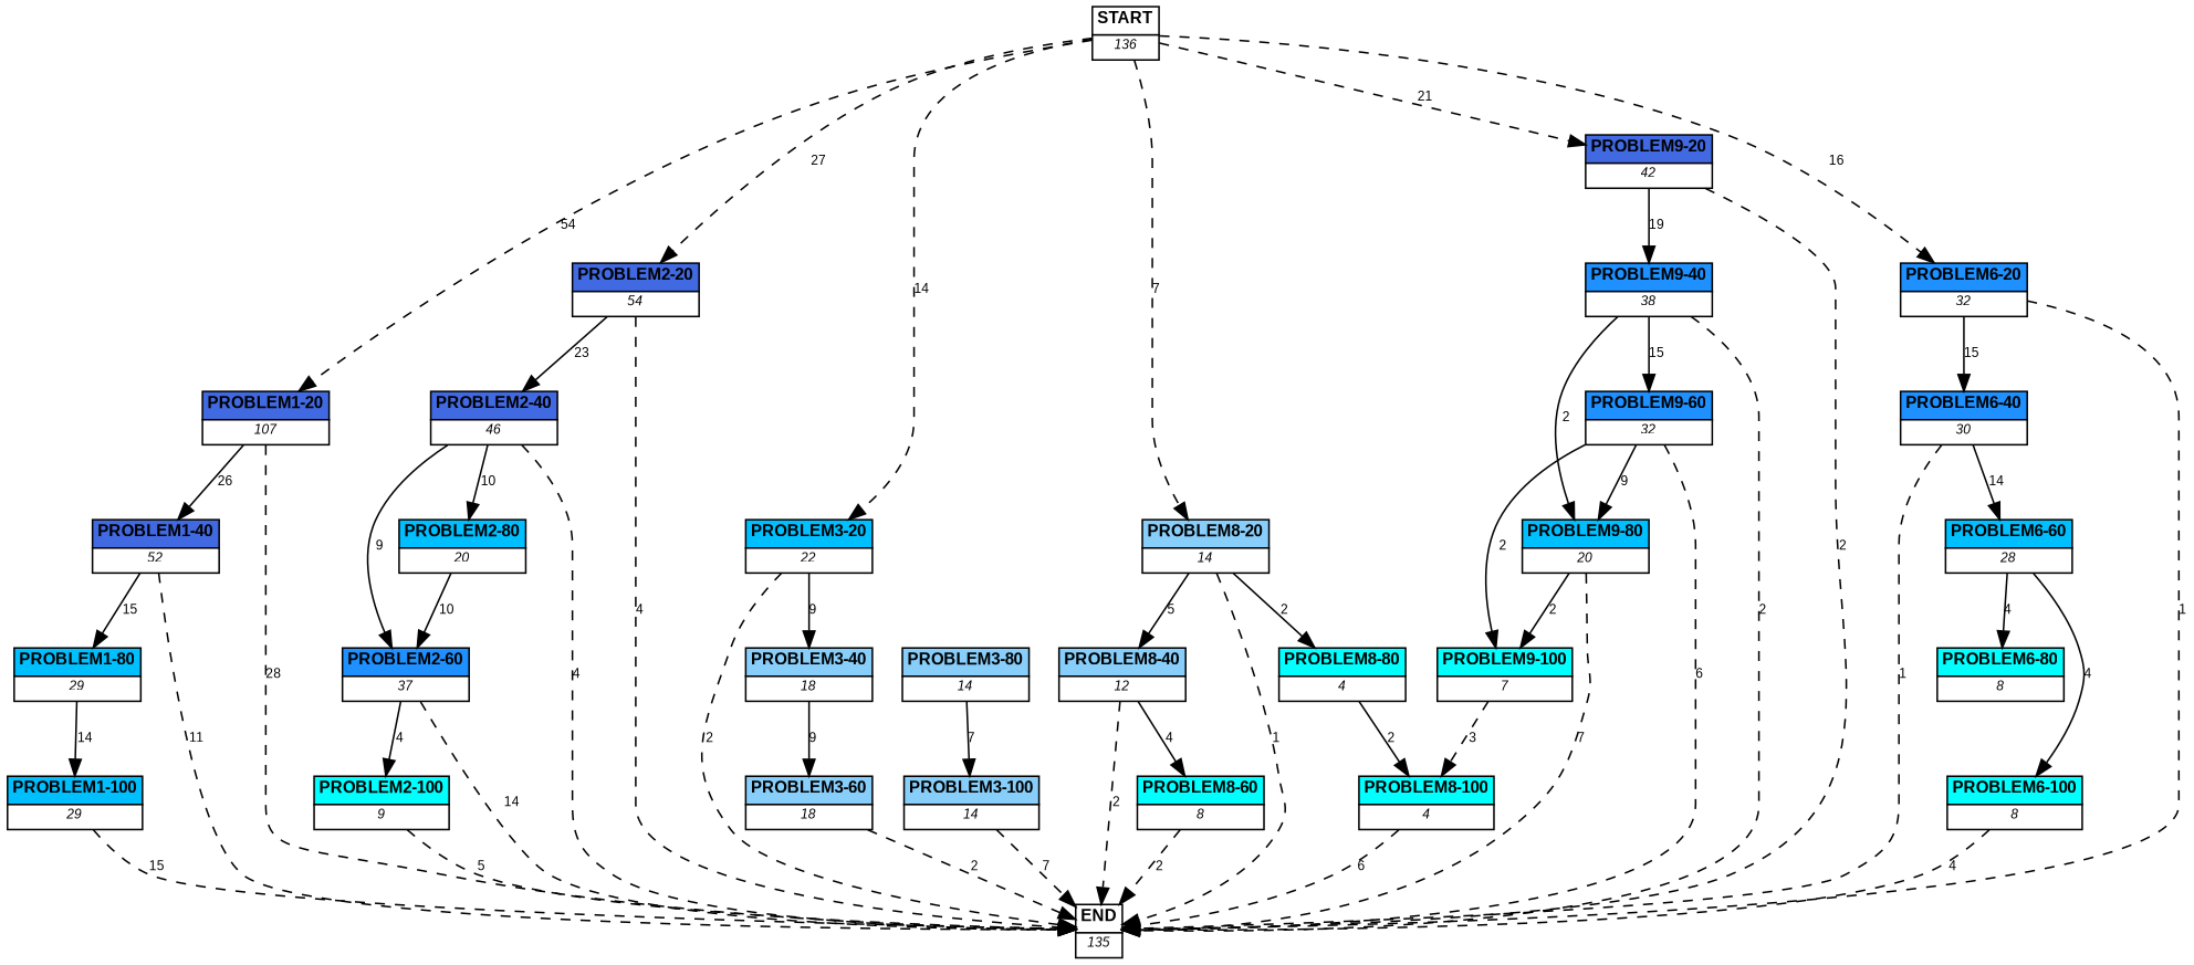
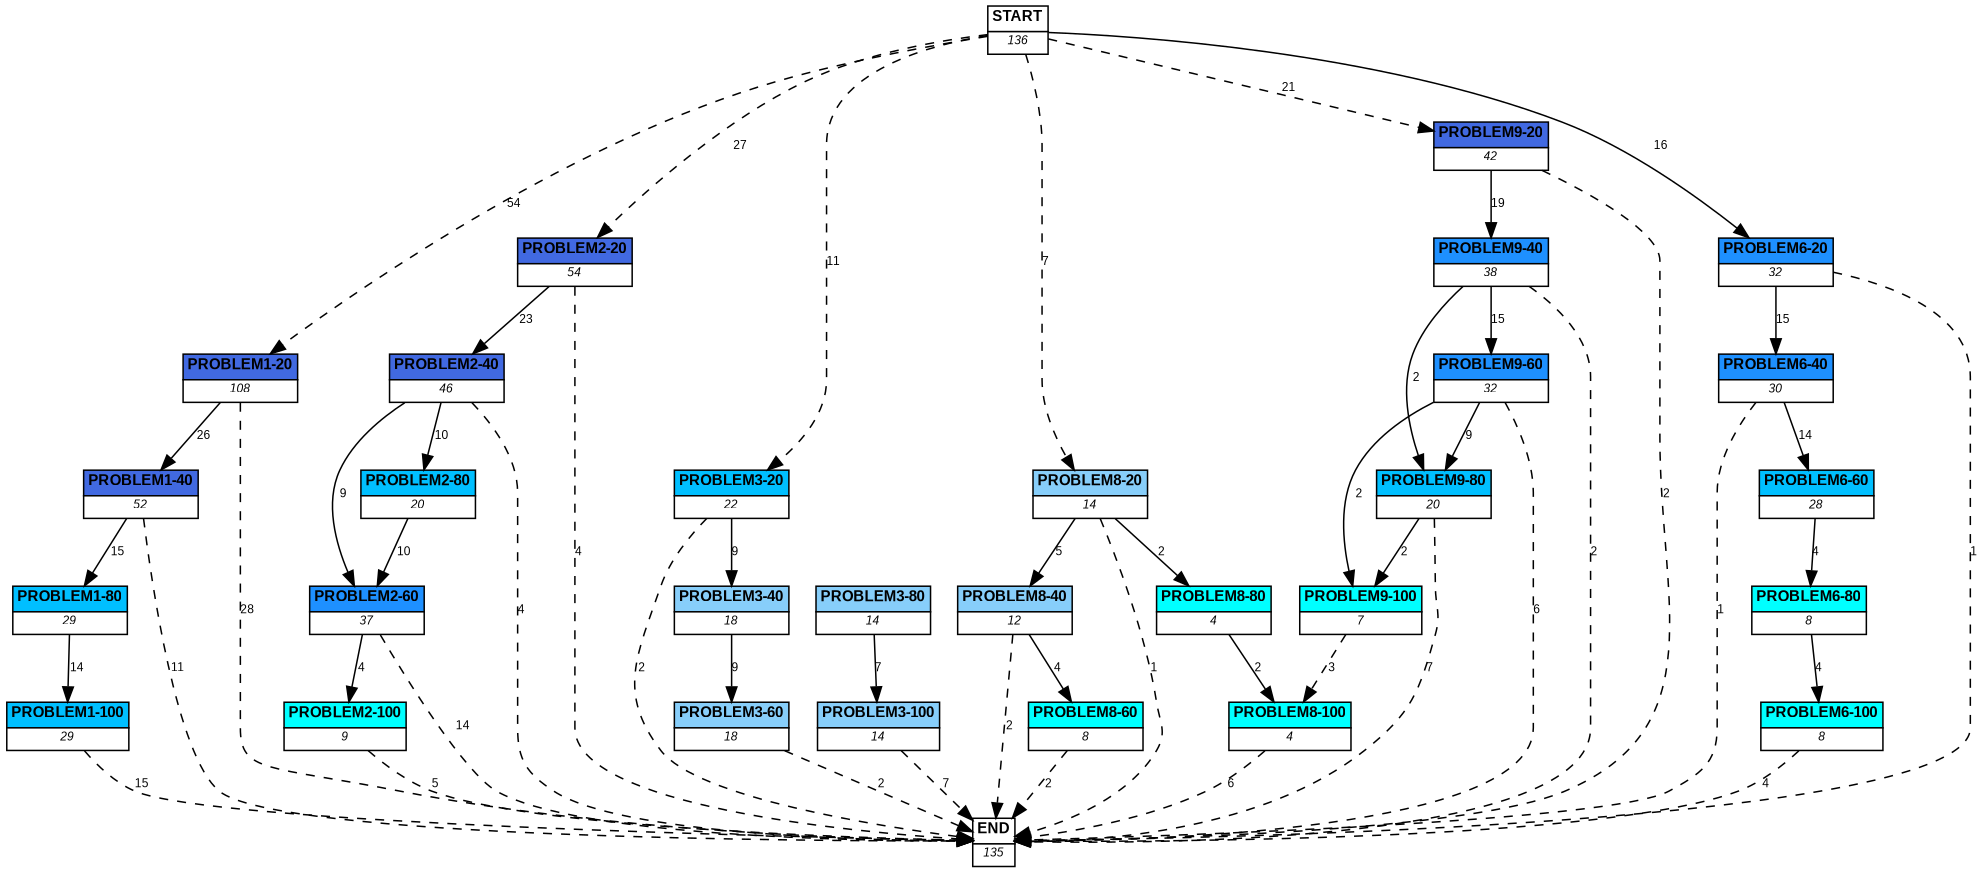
  digraph {
    node [shape=plain]
    edge [fontname=Arial fontsize=8 labelfloat=false style=dashed]
-   n1 [label=<<table border="0" cellborder="1" cellspacing="0"><tr><td bgcolor="royalblue"><FONT face="Arial" POINT-SIZE="10"><b>PROBLEM1-20</b></FONT></td></tr><tr><td bgcolor="white"><FONT face="Arial" POINT-SIZE="8"><i>107</i></FONT></td></tr></table>>]
+   n1 [label=<<table border="0" cellborder="1" cellspacing="0"><tr><td bgcolor="royalblue"><FONT face="Arial" POINT-SIZE="10"><b>PROBLEM1-20</b></FONT></td></tr><tr><td bgcolor="white"><FONT face="Arial" POINT-SIZE="8"><i>108</i></FONT></td></tr></table>>]
    n2 [label=<<table border="0" cellborder="1" cellspacing="0"><tr><td bgcolor="royalblue"><FONT face="Arial" POINT-SIZE="10"><b>PROBLEM1-40</b></FONT></td></tr><tr><td bgcolor="white"><FONT face="Arial" POINT-SIZE="8"><i>52</i></FONT></td></tr></table>>]
    n3 [label=<<table border="0" cellborder="1" cellspacing="0"><tr><td bgcolor="white"><FONT face="Arial" POINT-SIZE="10"><b>END</b></FONT></td></tr><tr><td bgcolor="white"><FONT face="Arial" POINT-SIZE="8"><i>135</i></FONT></td></tr></table>>]
    n4 [label=<<table border="0" cellborder="1" cellspacing="0"><tr><td bgcolor="deepskyblue"><FONT face="Arial" POINT-SIZE="10"><b>PROBLEM1-80</b></FONT></td></tr><tr><td bgcolor="white"><FONT face="Arial" POINT-SIZE="8"><i>29</i></FONT></td></tr></table>>]
    n5 [label=<<table border="0" cellborder="1" cellspacing="0"><tr><td bgcolor="deepskyblue"><FONT face="Arial" POINT-SIZE="10"><b>PROBLEM1-100</b></FONT></td></tr><tr><td bgcolor="white"><FONT face="Arial" POINT-SIZE="8"><i>29</i></FONT></td></tr></table>>]
    n6 [label=<<table border="0" cellborder="1" cellspacing="0"><tr><td bgcolor="royalblue"><FONT face="Arial" POINT-SIZE="10"><b>PROBLEM2-20</b></FONT></td></tr><tr><td bgcolor="white"><FONT face="Arial" POINT-SIZE="8"><i>54</i></FONT></td></tr></table>>]
    n7 [label=<<table border="0" cellborder="1" cellspacing="0"><tr><td bgcolor="royalblue"><FONT face="Arial" POINT-SIZE="10"><b>PROBLEM2-40</b></FONT></td></tr><tr><td bgcolor="white"><FONT face="Arial" POINT-SIZE="8"><i>46</i></FONT></td></tr></table>>]
    n8 [label=<<table border="0" cellborder="1" cellspacing="0"><tr><td bgcolor="deepskyblue"><FONT face="Arial" POINT-SIZE="10"><b>PROBLEM2-80</b></FONT></td></tr><tr><td bgcolor="white"><FONT face="Arial" POINT-SIZE="8"><i>20</i></FONT></td></tr></table>>]
    n9 [label=<<table border="0" cellborder="1" cellspacing="0"><tr><td bgcolor="dodgerblue"><FONT face="Arial" POINT-SIZE="10"><b>PROBLEM2-60</b></FONT></td></tr><tr><td bgcolor="white"><FONT face="Arial" POINT-SIZE="8"><i>37</i></FONT></td></tr></table>>]
    n10 [label=<<table border="0" cellborder="1" cellspacing="0"><tr><td bgcolor="deepskyblue"><FONT face="Arial" POINT-SIZE="10"><b>PROBLEM3-20</b></FONT></td></tr><tr><td bgcolor="white"><FONT face="Arial" POINT-SIZE="8"><i>22</i></FONT></td></tr></table>>]
    n11 [label=<<table border="0" cellborder="1" cellspacing="0"><tr><td bgcolor="lightskyblue"><FONT face="Arial" POINT-SIZE="10"><b>PROBLEM3-40</b></FONT></td></tr><tr><td bgcolor="white"><FONT face="Arial" POINT-SIZE="8"><i>18</i></FONT></td></tr></table>>]
    n12 [label=<<table border="0" cellborder="1" cellspacing="0"><tr><td bgcolor="lightskyblue"><FONT face="Arial" POINT-SIZE="10"><b>PROBLEM3-60</b></FONT></td></tr><tr><td bgcolor="white"><FONT face="Arial" POINT-SIZE="8"><i>18</i></FONT></td></tr></table>>]
    n13 [label=<<table border="0" cellborder="1" cellspacing="0"><tr><td bgcolor="aqua"><FONT face="Arial" POINT-SIZE="10"><b>PROBLEM2-100</b></FONT></td></tr><tr><td bgcolor="white"><FONT face="Arial" POINT-SIZE="8"><i>9</i></FONT></td></tr></table>>]
    n14 [label=<<table border="0" cellborder="1" cellspacing="0"><tr><td bgcolor="lightskyblue"><FONT face="Arial" POINT-SIZE="10"><b>PROBLEM3-80</b></FONT></td></tr><tr><td bgcolor="white"><FONT face="Arial" POINT-SIZE="8"><i>14</i></FONT></td></tr></table>>]
    n15 [label=<<table border="0" cellborder="1" cellspacing="0"><tr><td bgcolor="lightskyblue"><FONT face="Arial" POINT-SIZE="10"><b>PROBLEM3-100</b></FONT></td></tr><tr><td bgcolor="white"><FONT face="Arial" POINT-SIZE="8"><i>14</i></FONT></td></tr></table>>]
    n16 [label=<<table border="0" cellborder="1" cellspacing="0"><tr><td bgcolor="lightskyblue"><FONT face="Arial" POINT-SIZE="10"><b>PROBLEM8-20</b></FONT></td></tr><tr><td bgcolor="white"><FONT face="Arial" POINT-SIZE="8"><i>14</i></FONT></td></tr></table>>]
    n17 [label=<<table border="0" cellborder="1" cellspacing="0"><tr><td bgcolor="lightskyblue"><FONT face="Arial" POINT-SIZE="10"><b>PROBLEM8-40</b></FONT></td></tr><tr><td bgcolor="white"><FONT face="Arial" POINT-SIZE="8"><i>12</i></FONT></td></tr></table>>]
    n18 [label=<<table border="0" cellborder="1" cellspacing="0"><tr><td bgcolor="aqua"><FONT face="Arial" POINT-SIZE="10"><b>PROBLEM8-80</b></FONT></td></tr><tr><td bgcolor="white"><FONT face="Arial" POINT-SIZE="8"><i>4</i></FONT></td></tr></table>>]
    n19 [label=<<table border="0" cellborder="1" cellspacing="0"><tr><td bgcolor="aqua"><FONT face="Arial" POINT-SIZE="10"><b>PROBLEM8-60</b></FONT></td></tr><tr><td bgcolor="white"><FONT face="Arial" POINT-SIZE="8"><i>8</i></FONT></td></tr></table>>]
    n20 [label=<<table border="0" cellborder="1" cellspacing="0"><tr><td bgcolor="aqua"><FONT face="Arial" POINT-SIZE="10"><b>PROBLEM8-100</b></FONT></td></tr><tr><td bgcolor="white"><FONT face="Arial" POINT-SIZE="8"><i>4</i></FONT></td></tr></table>>]
    n21 [label=<<table border="0" cellborder="1" cellspacing="0"><tr><td bgcolor="dodgerblue"><FONT face="Arial" POINT-SIZE="10"><b>PROBLEM6-20</b></FONT></td></tr><tr><td bgcolor="white"><FONT face="Arial" POINT-SIZE="8"><i>32</i></FONT></td></tr></table>>]
    n22 [label=<<table border="0" cellborder="1" cellspacing="0"><tr><td bgcolor="dodgerblue"><FONT face="Arial" POINT-SIZE="10"><b>PROBLEM6-40</b></FONT></td></tr><tr><td bgcolor="white"><FONT face="Arial" POINT-SIZE="8"><i>30</i></FONT></td></tr></table>>]
    n23 [label=<<table border="0" cellborder="1" cellspacing="0"><tr><td bgcolor="deepskyblue"><FONT face="Arial" POINT-SIZE="10"><b>PROBLEM6-60</b></FONT></td></tr><tr><td bgcolor="white"><FONT face="Arial" POINT-SIZE="8"><i>28</i></FONT></td></tr></table>>]
    n24 [label=<<table border="0" cellborder="1" cellspacing="0"><tr><td bgcolor="aqua"><FONT face="Arial" POINT-SIZE="10"><b>PROBLEM6-80</b></FONT></td></tr><tr><td bgcolor="white"><FONT face="Arial" POINT-SIZE="8"><i>8</i></FONT></td></tr></table>>]
    n25 [label=<<table border="0" cellborder="1" cellspacing="0"><tr><td bgcolor="aqua"><FONT face="Arial" POINT-SIZE="10"><b>PROBLEM6-100</b></FONT></td></tr><tr><td bgcolor="white"><FONT face="Arial" POINT-SIZE="8"><i>8</i></FONT></td></tr></table>>]
    n26 [label=<<table border="0" cellborder="1" cellspacing="0"><tr><td bgcolor="royalblue"><FONT face="Arial" POINT-SIZE="10"><b>PROBLEM9-20</b></FONT></td></tr><tr><td bgcolor="white"><FONT face="Arial" POINT-SIZE="8"><i>42</i></FONT></td></tr></table>>]
    n27 [label=<<table border="0" cellborder="1" cellspacing="0"><tr><td bgcolor="dodgerblue"><FONT face="Arial" POINT-SIZE="10"><b>PROBLEM9-40</b></FONT></td></tr><tr><td bgcolor="white"><FONT face="Arial" POINT-SIZE="8"><i>38</i></FONT></td></tr></table>>]
    n28 [label=<<table border="0" cellborder="1" cellspacing="0"><tr><td bgcolor="dodgerblue"><FONT face="Arial" POINT-SIZE="10"><b>PROBLEM9-60</b></FONT></td></tr><tr><td bgcolor="white"><FONT face="Arial" POINT-SIZE="8"><i>32</i></FONT></td></tr></table>>]
    n29 [label=<<table border="0" cellborder="1" cellspacing="0"><tr><td bgcolor="deepskyblue"><FONT face="Arial" POINT-SIZE="10"><b>PROBLEM9-80</b></FONT></td></tr><tr><td bgcolor="white"><FONT face="Arial" POINT-SIZE="8"><i>20</i></FONT></td></tr></table>>]
    n30 [label=<<table border="0" cellborder="1" cellspacing="0"><tr><td bgcolor="aqua"><FONT face="Arial" POINT-SIZE="10"><b>PROBLEM9-100</b></FONT></td></tr><tr><td bgcolor="white"><FONT face="Arial" POINT-SIZE="8"><i>7</i></FONT></td></tr></table>>]
    n31 [label=<<table border="0" cellborder="1" cellspacing="0"><tr><td bgcolor="white"><FONT face="Arial" POINT-SIZE="10"><b>START</b></FONT></td></tr><tr><td bgcolor="white"><FONT face="Arial" POINT-SIZE="8"><i>136</i></FONT></td></tr></table>>]
    n1 -> n2 [label=26 style=""]
    n1 -> n3 [label=28]
    n2 -> n3 [label=11]
    n2 -> n4 [label=15 style=""]
    n4 -> n5 [label=14 style=""]
    n5 -> n3 [label=15]
    n6 -> n3 [label=4]
    n6 -> n7 [label=23 style=""]
    n7 -> n3 [label=4]
    n7 -> n8 [label=10 style=""]
    n7 -> n9 [label=9 style=""]
    n8 -> n9 [label=10 style=""]
    n9 -> n3 [label=14]
    n9 -> n13 [label=4 style=""]
    n10 -> n3 [label=2]
    n10 -> n11 [label=9 style=""]
    n11 -> n12 [label=9 style=""]
    n12 -> n3 [label=2]
    n13 -> n3 [label=5]
    n14 -> n15 [label=7 style=""]
    n15 -> n3 [label=7]
    n16 -> n3 [label=1]
    n16 -> n17 [label=5 style=""]
    n16 -> n18 [label=2 style=""]
    n17 -> n3 [label=2]
    n17 -> n19 [label=4 style=""]
    n18 -> n20 [label=2 style=""]
    n19 -> n3 [label=2]
    n20 -> n3 [label=6]
    n21 -> n3 [label=1]
    n21 -> n22 [label=15 style=""]
    n22 -> n3 [label=1]
    n22 -> n23 [label=14 style=""]
    n23 -> n24 [label=4 style=""]
-   n23 -> n25 [label=4 style=""]
+   n24 -> n25 [label=4 style=""]
    n25 -> n3 [label=4]
    n26 -> n3 [label=2]
    n26 -> n27 [label=19 style=""]
    n27 -> n3 [label=2]
    n27 -> n28 [label=15 style=""]
    n27 -> n29 [label=2 style=""]
    n28 -> n3 [label=6]
    n28 -> n29 [label=9 style=""]
    n28 -> n30 [label=2 style=""]
    n29 -> n3 [label=7]
    n29 -> n30 [label=2 style=""]
    n30 -> n20 [label=3]
    n31 -> n1 [label=54]
    n31 -> n6 [label=27]
-   n31 -> n10 [label=14]
+   n31 -> n10 [label=11]
    n31 -> n16 [label=7]
-   n31 -> n21 [label=16]
+   n31 -> n21 [label=16 style=solid]
    n31 -> n26 [label=21]
  }
